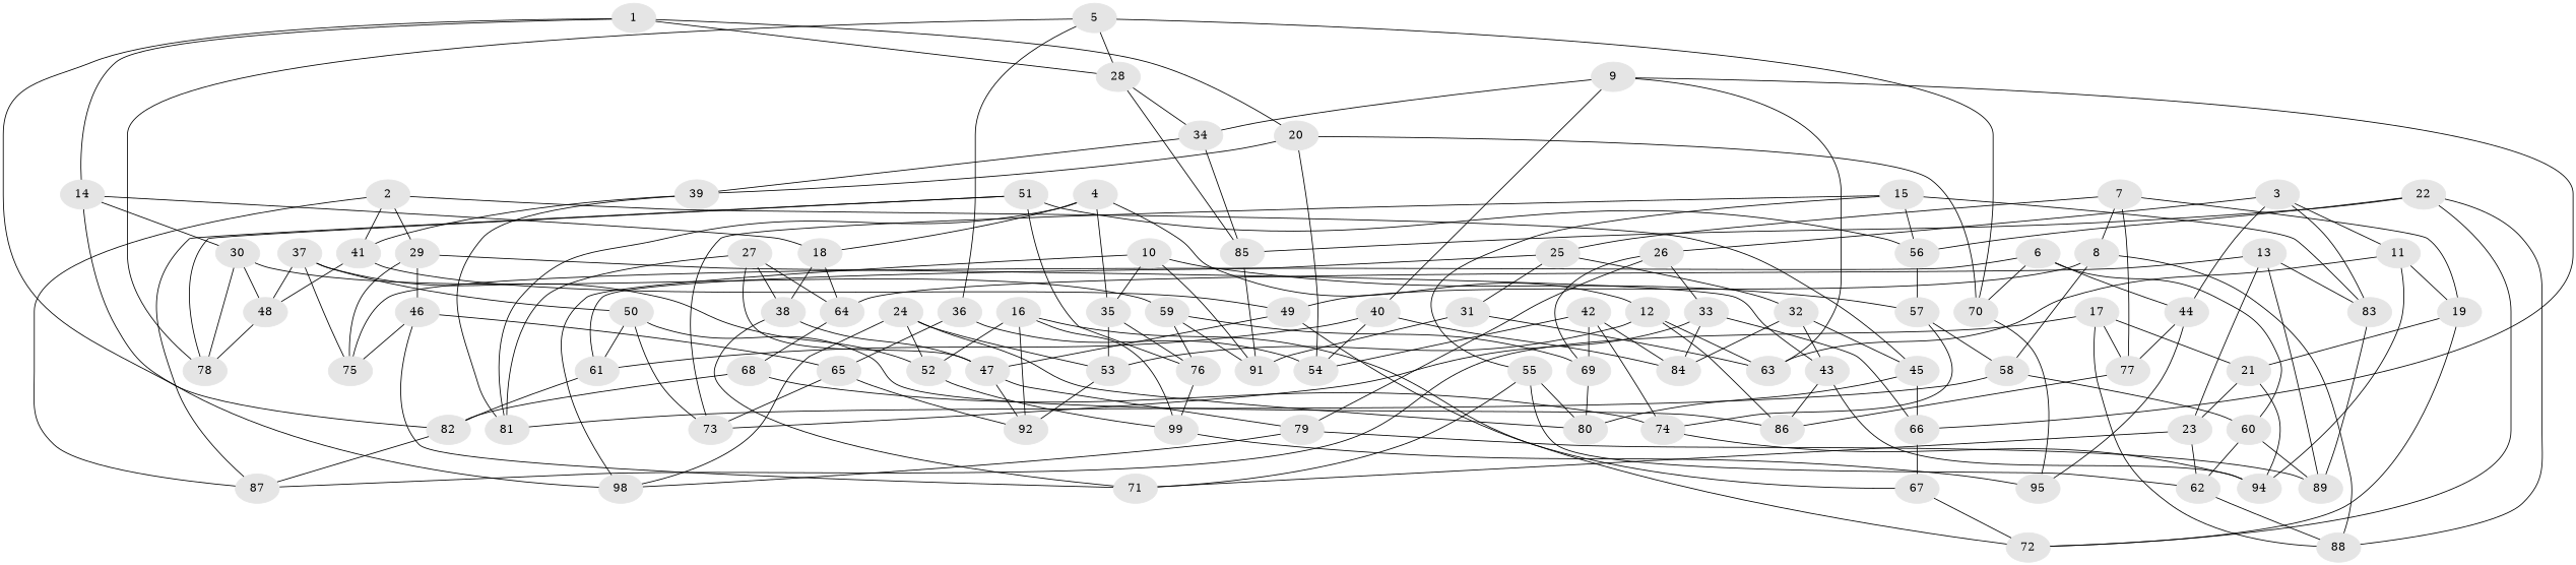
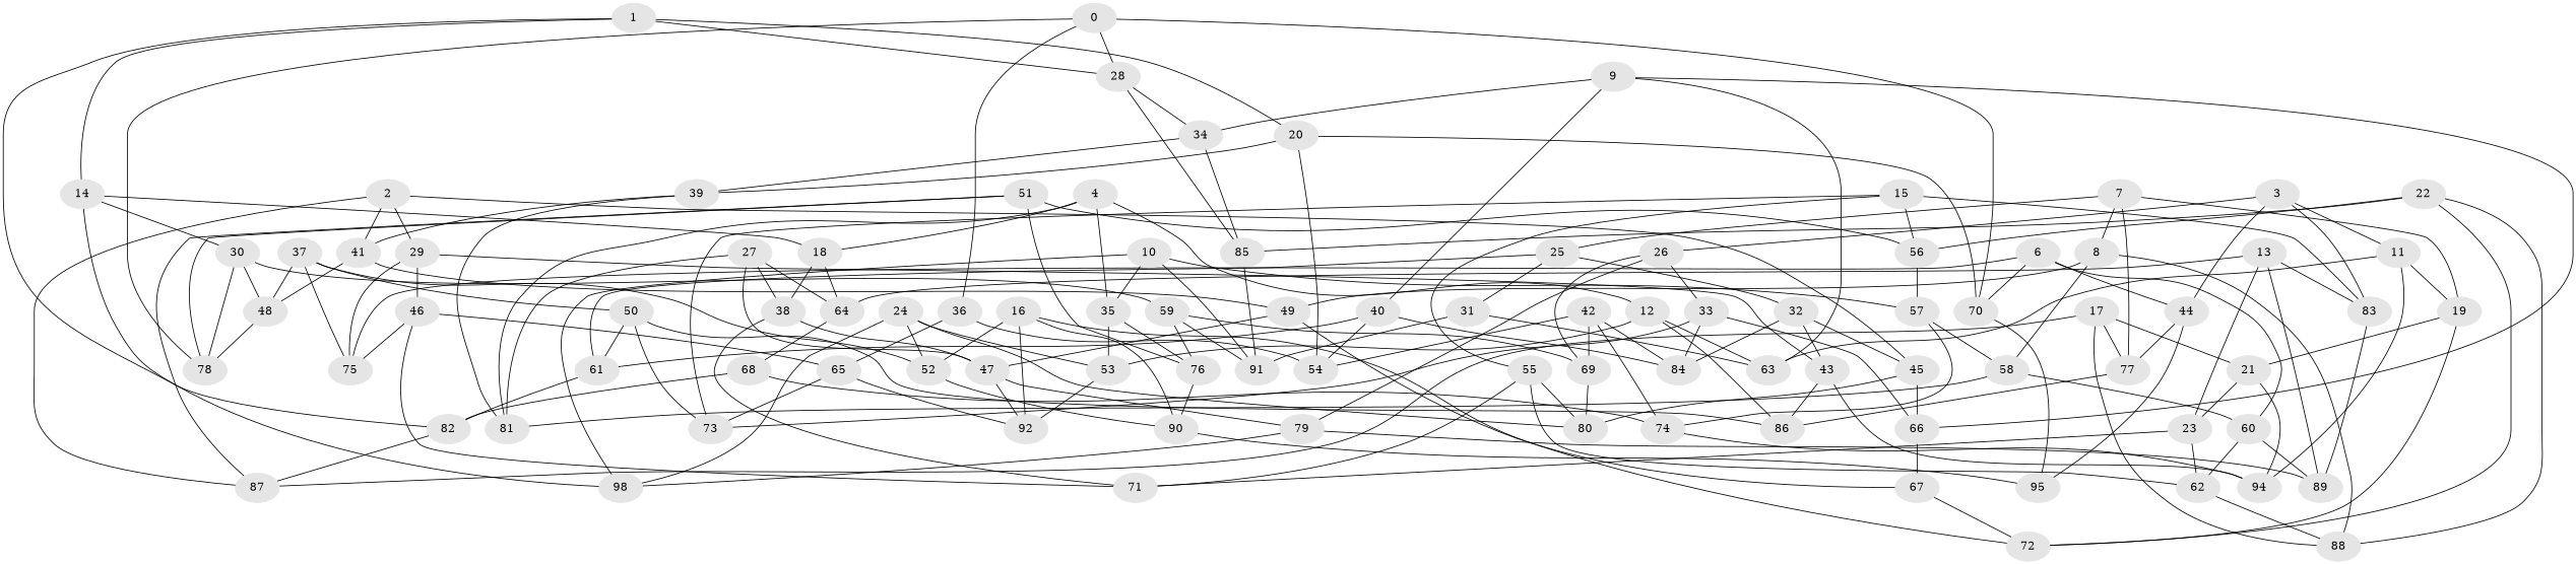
  graph {
    node [color=gray90 style=filled]
    1
    14
    20
    28
    82
    18
    n7 [label=98]
    30
    70
    39
    54
    34
    85
    87
    2
    29
    41
    45
    75
    43
    46
    49
    48
    66
    80
    3
    11
    26
    44
    83
    19
    63
    94
    33
    69
    79
    77
    95
    89
    4
    12
    35
    81
    53
    86
    64
    38
    76
-   5
+   5 [label=0]
    36
    78
    65
    6
    60
    62
    7
    8
    25
    58
    88
    72
    21
    31
    32
    61
    47
    67
    9
    40
    84
    10
    57
    91
    74
    92
    13
    23
    71
    68
    59
    15
    55
    56
    73
    16
    52
-   90 [label=99]
+   90
    17
    22
    24
    27
    37
    50
    42
    51
    1 -- 14
    1 -- 20
    1 -- 28
    1 -- 82
    14 -- 18
    14 -- n7
    14 -- 30
    20 -- 70
    20 -- 39
    20 -- 54
    28 -- 34
    28 -- 85
    82 -- 87
    18 -- 64
    18 -- 38
    30 -- 48
    30 -- 78
    30 -- 59
    70 -- 95
    39 -- 41
    39 -- 81
    34 -- 39
    34 -- 85
    85 -- 91
    2 -- 87
    2 -- 29
    2 -- 41
    2 -- 45
    29 -- 75
    29 -- 43
    29 -- 46
    41 -- 49
    41 -- 48
    45 -- 66
    45 -- 80
    43 -- 94
    43 -- 86
    46 -- 75
    46 -- 65
    46 -- 71
    49 -- 47
    49 -- 67
    48 -- 78
    66 -- 67
    3 -- 11
    3 -- 26
    3 -- 44
    3 -- 83
    11 -- 19
    11 -- 63
    11 -- 94
    26 -- 33
    26 -- 69
    26 -- 79
    44 -- 77
    44 -- 95
    83 -- 89
    19 -- 72
    19 -- 21
    33 -- 66
    33 -- 84
    33 -- 73
    69 -- 80
    79 -- n7
    79 -- 89
    77 -- 86
    4 -- 18
    4 -- 12
    4 -- 35
    4 -- 81
    12 -- 63
    12 -- 53
    12 -- 86
    35 -- 53
    35 -- 76
    53 -- 92
    64 -- 68
    38 -- 47
    38 -- 71
    76 -- 90
    5 -- 28
    5 -- 70
    5 -- 36
    5 -- 78
    36 -- 54
    36 -- 65
    65 -- 92
    65 -- 73
    6 -- 70
    6 -- 75
    6 -- 44
    6 -- 60
    60 -- 89
    60 -- 62
    62 -- 88
    7 -- 19
    7 -- 77
    7 -- 8
    7 -- 25
    8 -- 49
    8 -- 58
    8 -- 88
    25 -- 31
    25 -- 32
    25 -- 61
    58 -- 81
    58 -- 60
    21 -- 94
    21 -- 23
    31 -- 63
    31 -- 91
    32 -- 45
    32 -- 43
    32 -- 84
    61 -- 82
    47 -- 79
    47 -- 92
    67 -- 72
    9 -- 34
    9 -- 66
    9 -- 63
    9 -- 40
    40 -- 54
    40 -- 61
    40 -- 84
    10 -- n7
    10 -- 35
    10 -- 57
    10 -- 91
    57 -- 58
    57 -- 74
    74 -- 94
    13 -- 83
    13 -- 89
    13 -- 64
    13 -- 23
    23 -- 62
    23 -- 71
    68 -- 82
    68 -- 74
    59 -- 69
    59 -- 76
    59 -- 91
    15 -- 83
    15 -- 55
    15 -- 56
    15 -- 73
    55 -- 80
    55 -- 62
    55 -- 71
    56 -- 57
    16 -- 72
    16 -- 92
    16 -- 52
    16 -- 90
    52 -- 90
    90 -- 95
    17 -- 87
    17 -- 77
    17 -- 88
    17 -- 21
    22 -- 85
    22 -- 88
    22 -- 72
    22 -- 56
    24 -- n7
    24 -- 80
    24 -- 53
    24 -- 52
    27 -- 81
    27 -- 64
    27 -- 38
    27 -- 47
    37 -- 75
    37 -- 48
    37 -- 52
    37 -- 50
    50 -- 86
    50 -- 61
    50 -- 73
    42 -- 54
    42 -- 69
    42 -- 84
    42 -- 74
    51 -- 87
    51 -- 76
    51 -- 78
    51 -- 56
  }
